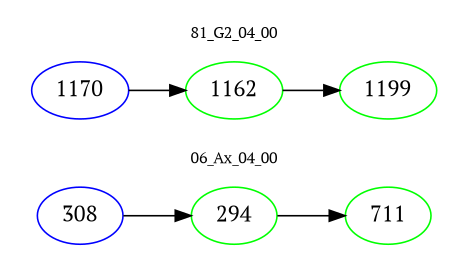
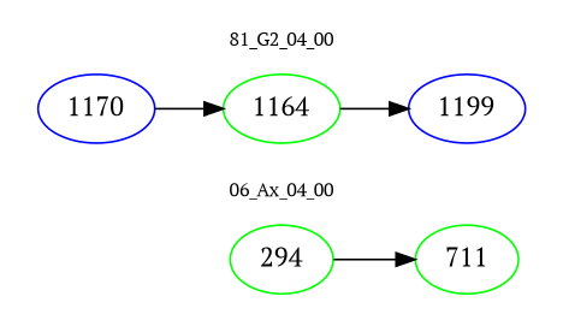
  digraph {
    fontname="PT Serif"
    rankdir=LR
    node [color=green fontname="PT Serif"]
    edge [color=black fontname="PT Serif"]
-   n1 [color=blue label=308]
    n2 [label=294]
    n3 [label=711]
    n4 [color=blue label=1170]
-   n5 [label=1162]
-   n6 [label=1199]
+   n5 [label=1164]
+   n6 [color=blue label=1199]
    subgraph cluster_1 {
      color=white
      fontsize=10
      label="06_Ax_04_00"
-     n1
      n2
      n3
    }
    subgraph cluster_2 {
      color=white
      fontsize=10
      label="81_G2_04_00"
      n4
      n5
      n6
    }
-   n1 -> n2
    n2 -> n3
    n4 -> n5
    n5 -> n6
  }
